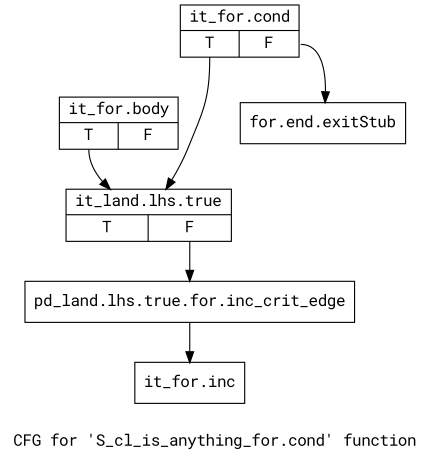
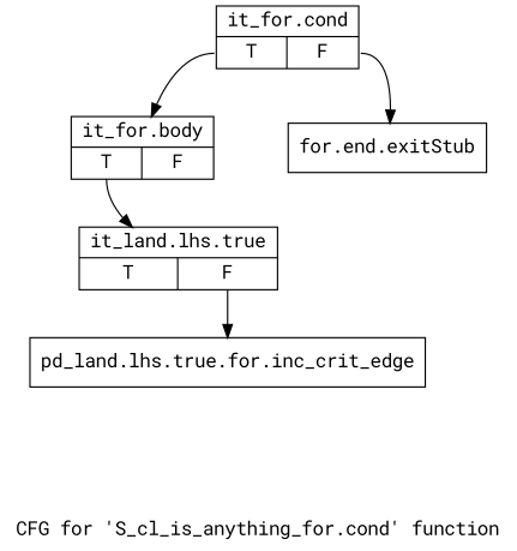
  digraph {
    fontname="Roboto Mono"
    label="CFG for 'S_cl_is_anything_for.cond' function"
    node [fontname="Roboto Mono" shape=record]
    edge [fontname="Roboto Mono" tailport=s1]
    n1 [label="{it_for.cond|{<s0>T|<s1>F}}"]
    n2 [label="{for.end.exitStub}"]
    n3 [label="{it_for.body|{<s0>T|<s1>F}}"]
    n4 [label="{it_land.lhs.true|{<s0>T|<s1>F}}"]
    n5 [label="{pd_land.lhs.true.for.inc_crit_edge}"]
-   n6 [label="{it_for.inc}"]
    n1 -> n2
-   n1 -> n4 [tailport=s0]
+   n1 -> n3 [tailport=s0]
    n3 -> n4 [tailport=s0]
    n4 -> n5
-   n5 -> n6 [tailport=""]
  }
